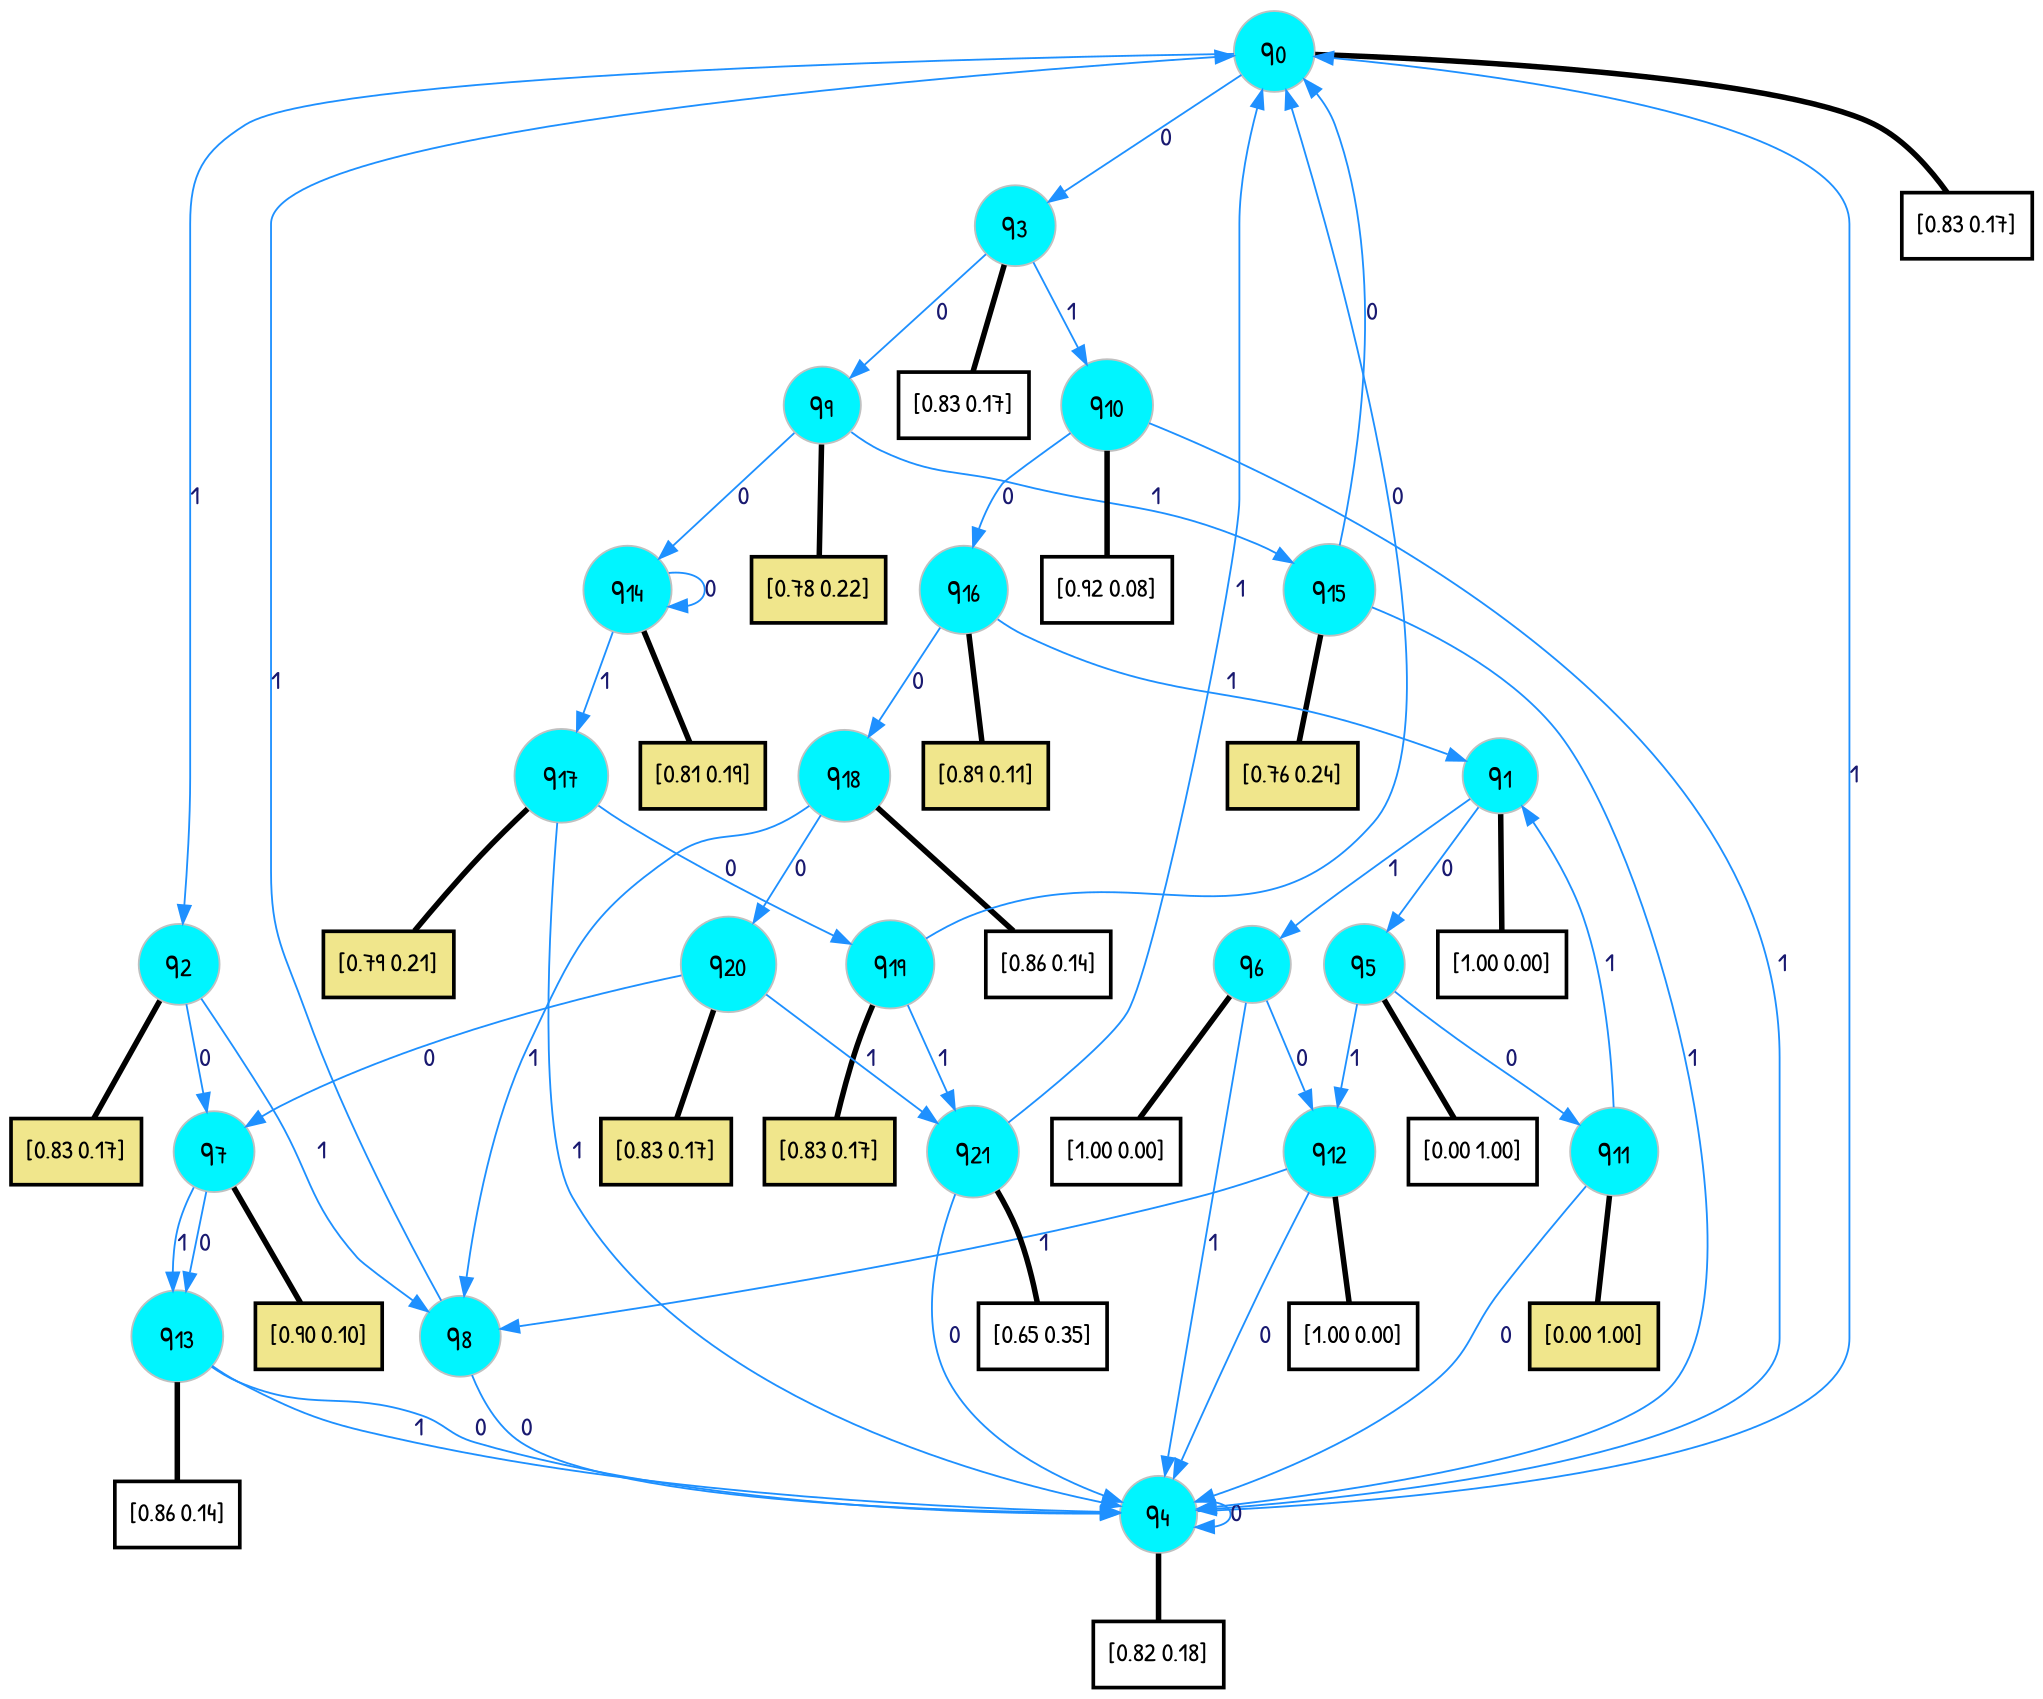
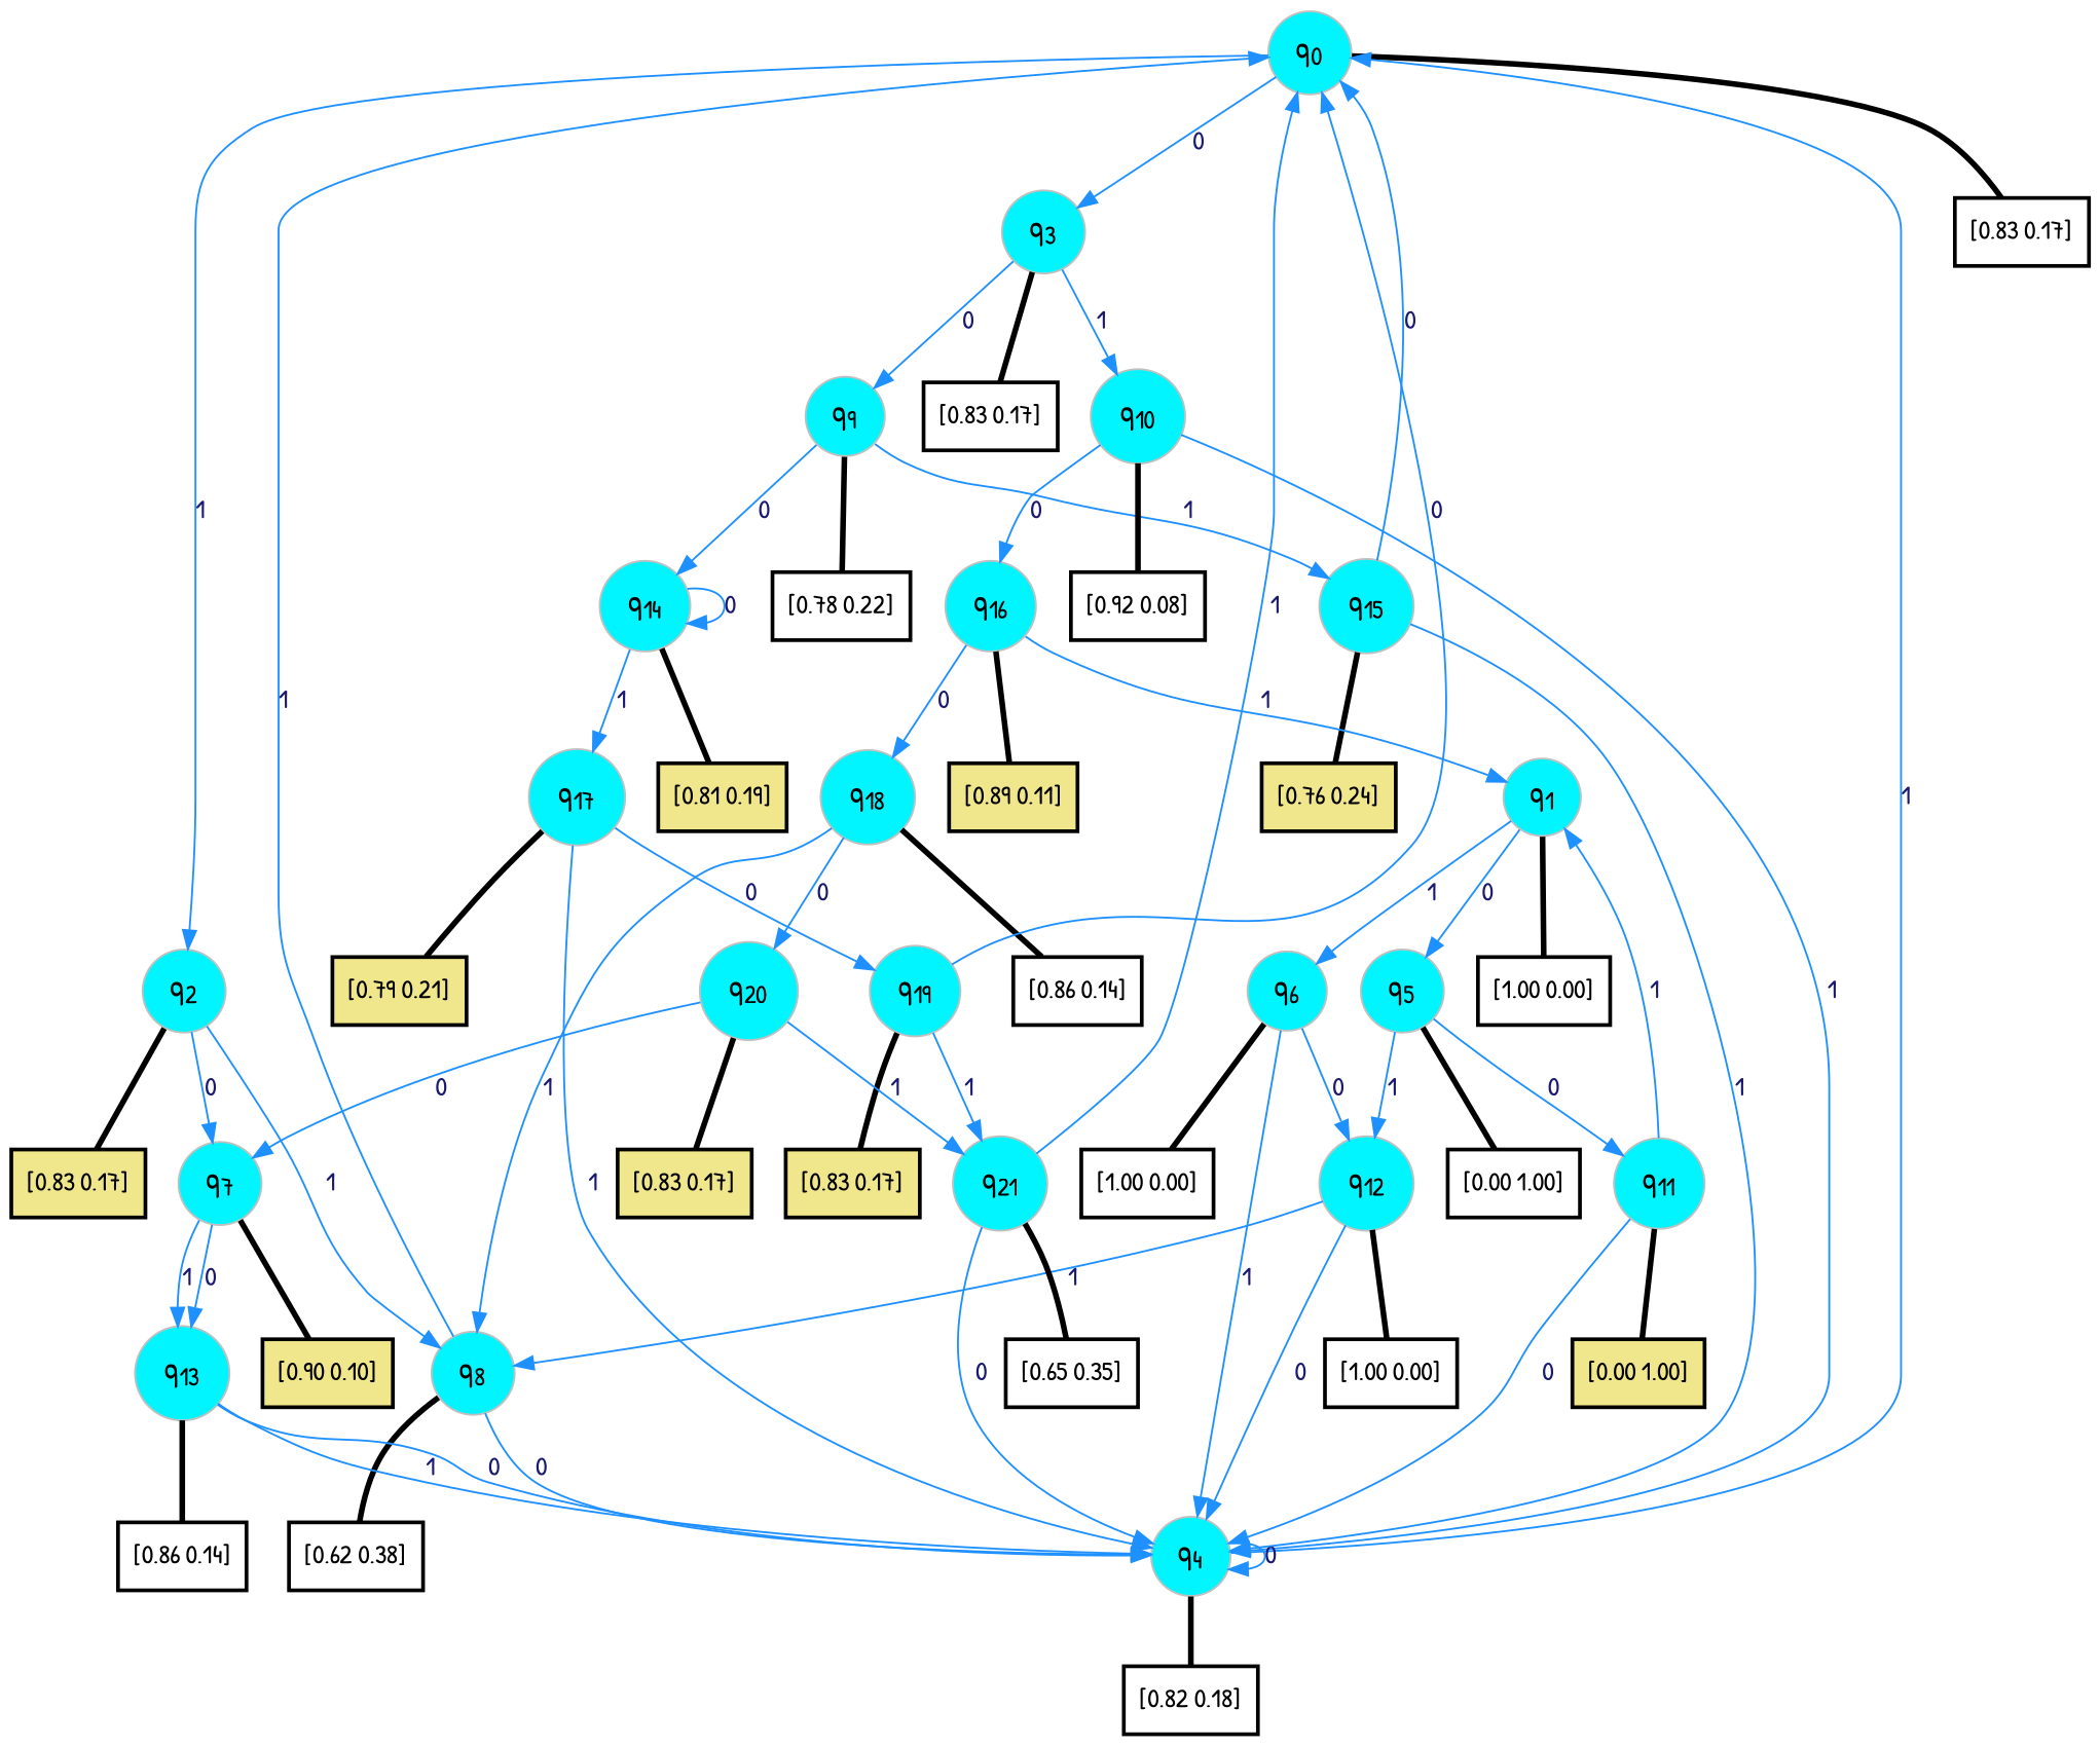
  digraph {
    fontname="Patrick Hand"
    rankdir=TD
    node [color=gray fillcolor=turquoise1 fontcolor=black fontname="Patrick Hand" fontsize=16 fontweight=bold shape=circle style=filled]
    edge [arrowsize=1 color=dodgerblue1 fontcolor=midnightblue fontname="Patrick Hand" fontweight=bold penwidth=1 style=solid weight=20]
    n1 [label=<q<SUB>0</SUB>>]
    n2 [label=<q<SUB>2</SUB>>]
    n3 [label=<q<SUB>3</SUB>>]
    n4 [color=black fillcolor=white fontsize=14 label="[0.83 0.17]" penwidth=2 shape=box]
    n5 [label=<q<SUB>7</SUB>>]
    n6 [label=<q<SUB>8</SUB>>]
    n7 [color=black fillcolor=khaki fontsize=14 label="[0.83 0.17]" penwidth=2 shape=box]
    n8 [label=<q<SUB>9</SUB>>]
    n9 [label=<q<SUB>10</SUB>>]
    n10 [color=black fillcolor=white fontsize=14 label="[0.83 0.17]" penwidth=2 shape=box]
    n11 [label=<q<SUB>1</SUB>>]
    n12 [label=<q<SUB>5</SUB>>]
    n13 [label=<q<SUB>6</SUB>>]
    n14 [color=black fillcolor=white fontsize=14 label="[1.00 0.00]" penwidth=2 shape=box]
    n15 [label=<q<SUB>11</SUB>>]
    n16 [label=<q<SUB>12</SUB>>]
    n17 [color=black fillcolor=white fontsize=14 label="[0.00 1.00]" penwidth=2 shape=box]
    n18 [label=<q<SUB>4</SUB>>]
    n19 [color=black fillcolor=white fontsize=14 label="[1.00 0.00]" penwidth=2 shape=box]
    n20 [label=<q<SUB>13</SUB>>]
    n21 [color=black fillcolor=khaki fontsize=14 label="[0.90 0.10]" penwidth=2 shape=box]
+   n22 [color=black fillcolor=white fontsize=14 label="[0.62 0.38]" penwidth=2 shape=box]
    n23 [label=<q<SUB>14</SUB>>]
    n24 [label=<q<SUB>15</SUB>>]
-   n25 [color=black fillcolor=khaki fontsize=14 label="[0.78 0.22]" penwidth=2 shape=box]
+   n25 [color=black fillcolor=white fontsize=14 label="[0.78 0.22]" penwidth=2 shape=box]
    n26 [label=<q<SUB>16</SUB>>]
    n27 [color=black fillcolor=white fontsize=14 label="[0.92 0.08]" penwidth=2 shape=box]
    n28 [color=black fillcolor=white fontsize=14 label="[0.82 0.18]" penwidth=2 shape=box]
    n29 [color=black fillcolor=khaki fontsize=14 label="[0.00 1.00]" penwidth=2 shape=box]
    n30 [color=black fillcolor=white fontsize=14 label="[1.00 0.00]" penwidth=2 shape=box]
    n31 [color=black fillcolor=white fontsize=14 label="[0.86 0.14]" penwidth=2 shape=box]
    n32 [label=<q<SUB>17</SUB>>]
    n33 [color=black fillcolor=khaki fontsize=14 label="[0.81 0.19]" penwidth=2 shape=box]
    n34 [color=black fillcolor=khaki fontsize=14 label="[0.76 0.24]" penwidth=2 shape=box]
    n35 [label=<q<SUB>18</SUB>>]
    n36 [color=black fillcolor=khaki fontsize=14 label="[0.89 0.11]" penwidth=2 shape=box]
    n37 [label=<q<SUB>19</SUB>>]
    n38 [color=black fillcolor=khaki fontsize=14 label="[0.79 0.21]" penwidth=2 shape=box]
    n39 [label=<q<SUB>20</SUB>>]
    n40 [color=black fillcolor=white fontsize=14 label="[0.86 0.14]" penwidth=2 shape=box]
    n41 [label=<q<SUB>21</SUB>>]
    n42 [color=black fillcolor=khaki fontsize=14 label="[0.83 0.17]" penwidth=2 shape=box]
    n43 [color=black fillcolor=khaki fontsize=14 label="[0.83 0.17]" penwidth=2 shape=box]
    n44 [color=black fillcolor=white fontsize=14 label="[0.65 0.35]" penwidth=2 shape=box]
    n1 -> n2 [label=1]
    n1 -> n3 [label=0]
    n1 -> n4 [arrowhead=none color=black penwidth=3]
    n2 -> n5 [label=0]
    n2 -> n6 [label=1]
    n2 -> n7 [arrowhead=none color=black penwidth=3]
    n3 -> n8 [label=0]
    n3 -> n9 [label=1]
    n3 -> n10 [arrowhead=none color=black penwidth=3]
    n5 -> n20 [label=0]
    n5 -> n20 [label=1]
    n5 -> n21 [arrowhead=none color=black penwidth=3]
    n6 -> n1 [label=1]
    n6 -> n18 [label=0]
+   n6 -> n22 [arrowhead=none color=black penwidth=3]
    n8 -> n23 [label=0]
    n8 -> n24 [label=1]
    n8 -> n25 [arrowhead=none color=black penwidth=3]
    n9 -> n18 [label=1]
    n9 -> n26 [label=0]
    n9 -> n27 [arrowhead=none color=black penwidth=3]
    n11 -> n12 [label=0]
    n11 -> n13 [label=1]
    n11 -> n14 [arrowhead=none color=black penwidth=3]
    n12 -> n15 [label=0]
    n12 -> n16 [label=1]
    n12 -> n17 [arrowhead=none color=black penwidth=3]
    n13 -> n16 [label=0]
    n13 -> n18 [label=1]
    n13 -> n19 [arrowhead=none color=black penwidth=3]
    n15 -> n11 [label=1]
    n15 -> n18 [label=0]
    n15 -> n29 [arrowhead=none color=black penwidth=3]
    n16 -> n6 [label=1]
    n16 -> n18 [label=0]
    n16 -> n30 [arrowhead=none color=black penwidth=3]
    n18 -> n1 [label=1]
    n18 -> n18 [label=0]
    n18 -> n28 [arrowhead=none color=black penwidth=3]
    n20 -> n18 [label=0]
    n20 -> n18 [label=1]
    n20 -> n31 [arrowhead=none color=black penwidth=3]
    n23 -> n23 [label=0]
    n23 -> n32 [label=1]
    n23 -> n33 [arrowhead=none color=black penwidth=3]
    n24 -> n1 [label=0]
    n24 -> n18 [label=1]
    n24 -> n34 [arrowhead=none color=black penwidth=3]
    n26 -> n11 [label=1]
    n26 -> n35 [label=0]
    n26 -> n36 [arrowhead=none color=black penwidth=3]
    n32 -> n18 [label=1]
    n32 -> n37 [label=0]
    n32 -> n38 [arrowhead=none color=black penwidth=3]
    n35 -> n6 [label=1]
    n35 -> n39 [label=0]
    n35 -> n40 [arrowhead=none color=black penwidth=3]
    n37 -> n1 [label=0]
    n37 -> n41 [label=1]
    n37 -> n42 [arrowhead=none color=black penwidth=3]
    n39 -> n5 [label=0]
    n39 -> n41 [label=1]
    n39 -> n43 [arrowhead=none color=black penwidth=3]
    n41 -> n1 [label=1]
    n41 -> n18 [label=0]
    n41 -> n44 [arrowhead=none color=black penwidth=3]
  }
